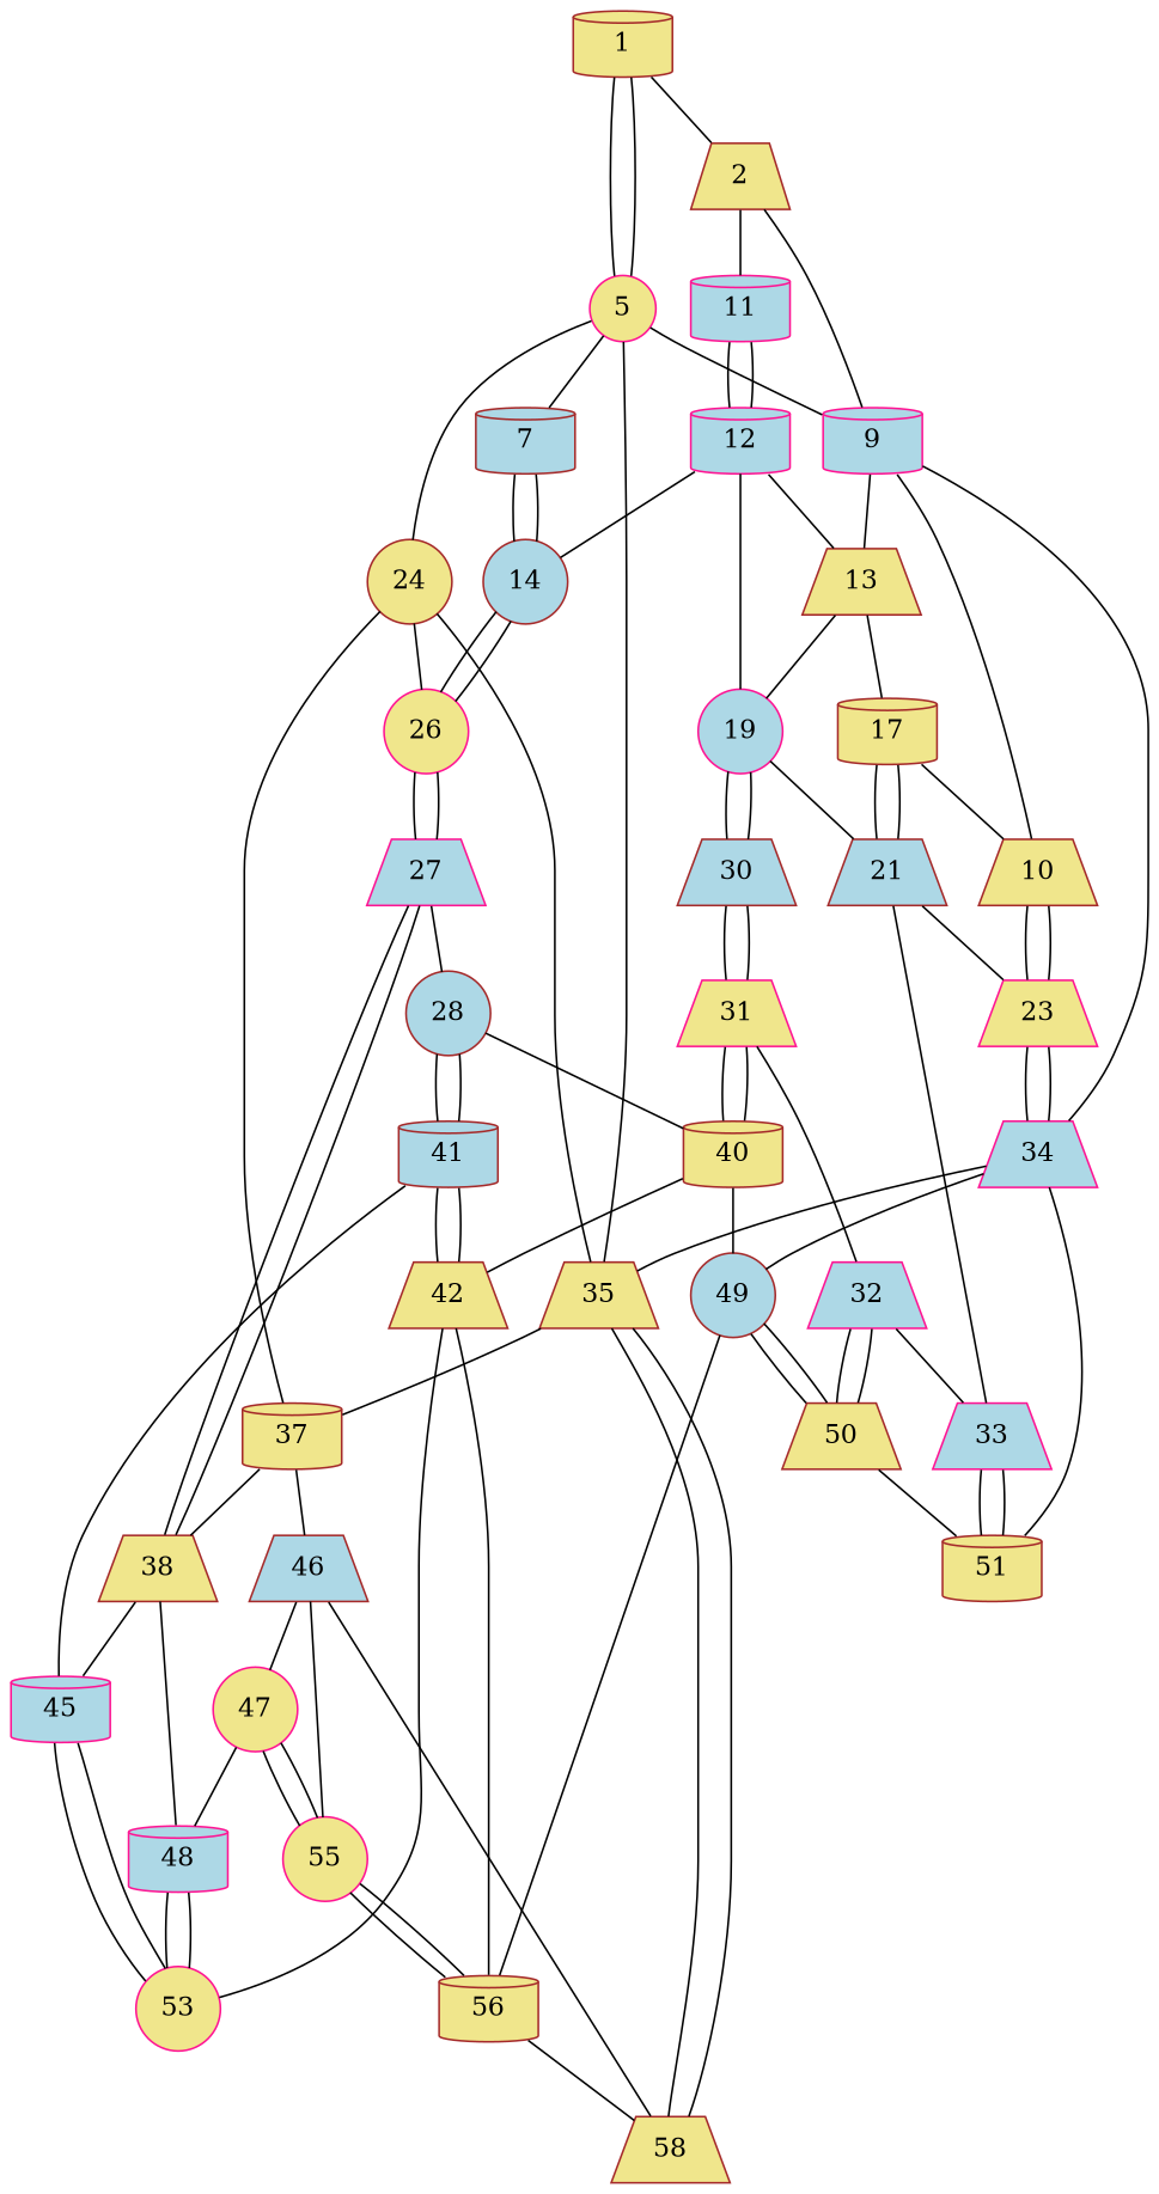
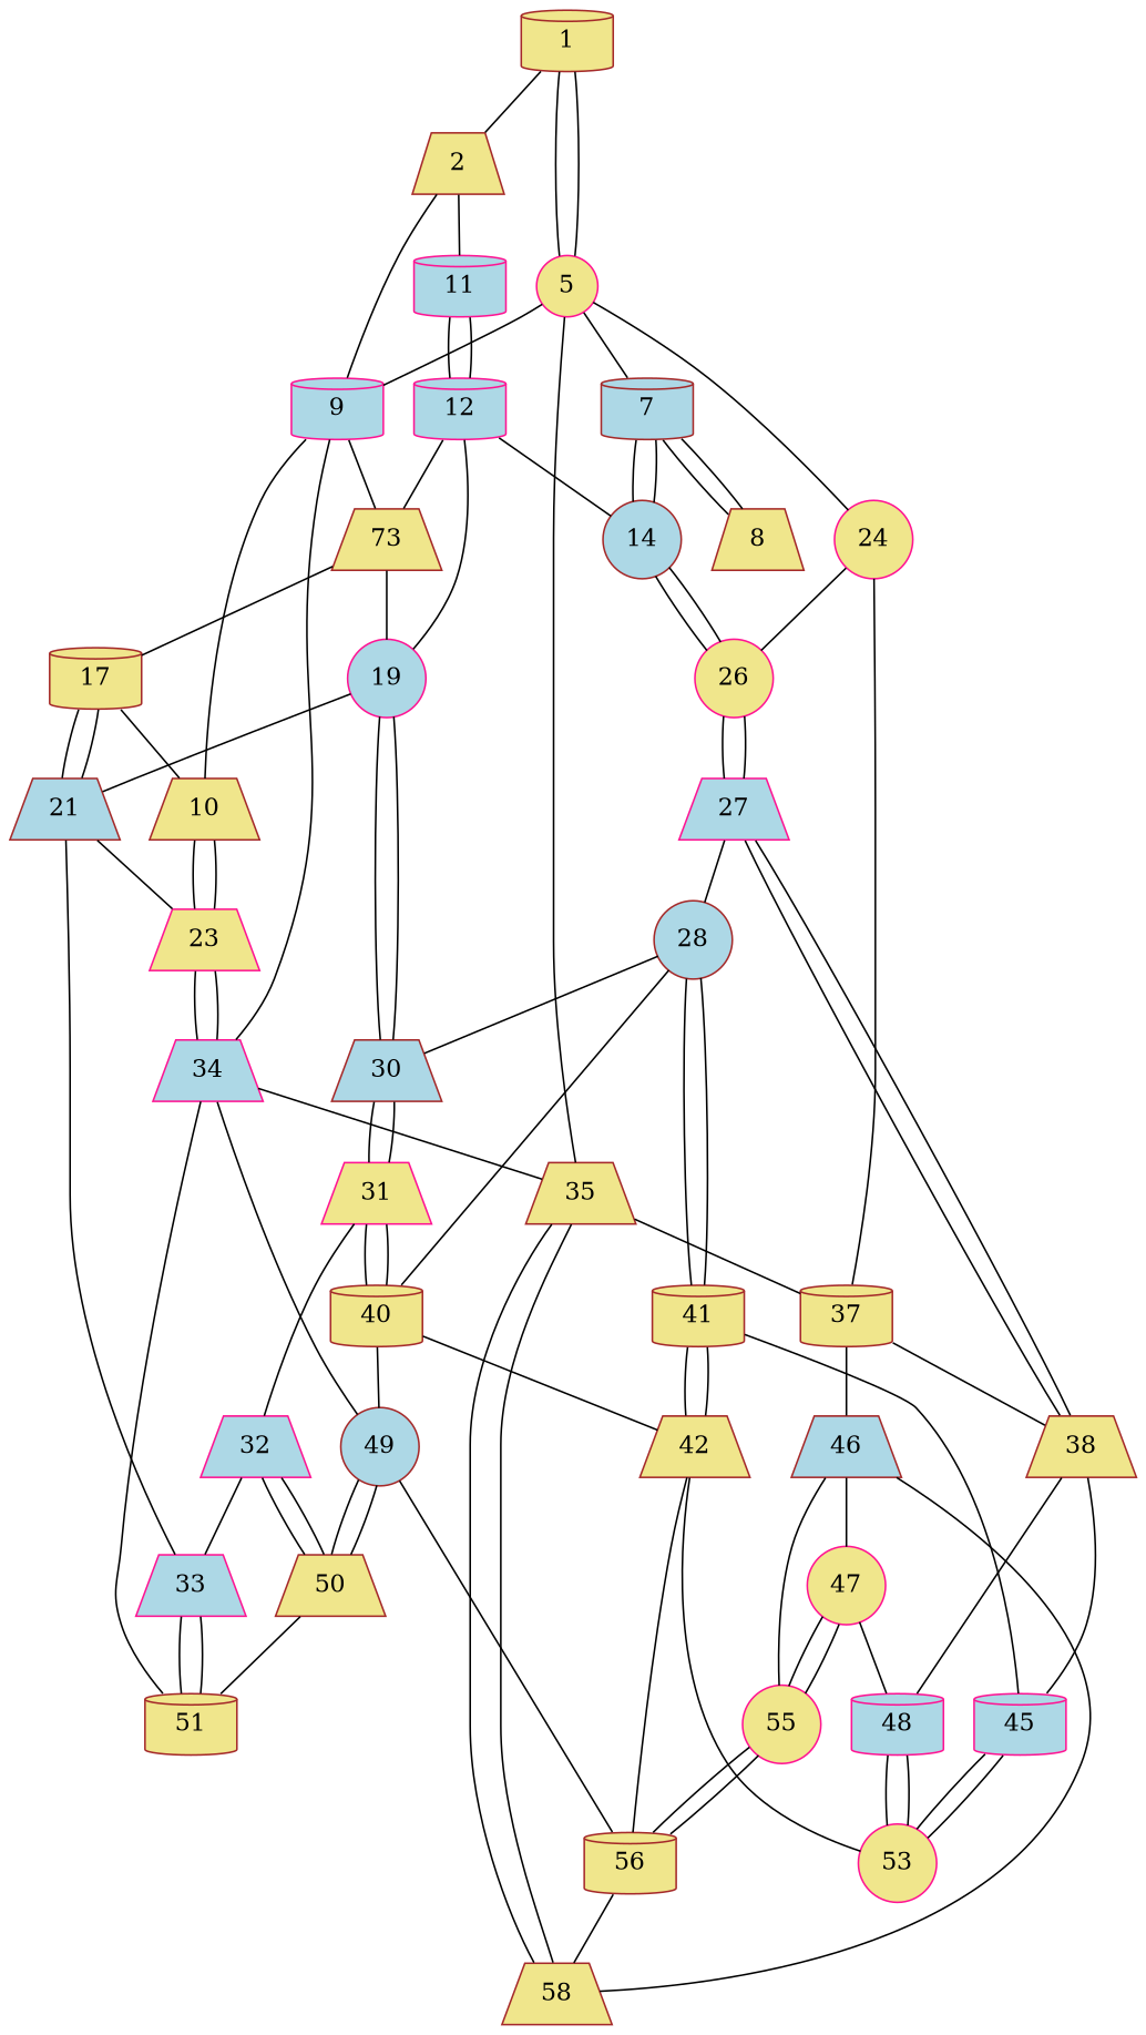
  graph {
    node [color=brown fillcolor=khaki shape=trapezium style=filled]
    1 [shape=cylinder]
    2 [super="+3"]
    5 [color=deeppink shape=circle super="+6"]
    9 [color=deeppink fillcolor=lightblue shape=cylinder super="+10"]
    11 [color=deeppink fillcolor=lightblue shape=cylinder]
    7 [fillcolor=lightblue shape=cylinder]
-   24 [shape=circle super="+25"]
+   24 [color=deeppink shape=circle super="+25"]
    35 [super="+36"]
-   13 [super="+16"]
+   13 [super="+16" label=73]
    n10 [label=10]
    34 [color=deeppink fillcolor=lightblue super="+52"]
    12 [color=deeppink fillcolor=lightblue shape=cylinder super="+15"]
+   8
    14 [fillcolor=lightblue shape=circle]
    26 [color=deeppink shape=circle]
    37 [shape=cylinder super="+39"]
    58
    19 [color=deeppink fillcolor=lightblue shape=circle super="+20"]
    17 [shape=cylinder]
    23 [color=deeppink]
    51 [shape=cylinder]
    49 [fillcolor=lightblue shape=circle super="+59"]
    21 [fillcolor=lightblue super="+22"]
    30 [fillcolor=lightblue]
    27 [color=deeppink fillcolor=lightblue]
    33 [color=deeppink fillcolor=lightblue]
    31 [color=deeppink]
    38 [super="+44"]
    46 [fillcolor=lightblue super="+57"]
    28 [fillcolor=lightblue shape=circle super="+29"]
    40 [shape=cylinder super="+43"]
-   41 [fillcolor=lightblue shape=cylinder]
+   41 [shape=cylinder]
    45 [color=deeppink fillcolor=lightblue shape=cylinder]
    48 [color=deeppink fillcolor=lightblue shape=cylinder]
    42 [super="+54"]
    32 [color=deeppink fillcolor=lightblue]
    50
    56 [shape=cylinder super="+60"]
    47 [color=deeppink shape=circle]
    55 [color=deeppink shape=circle]
    53 [color=deeppink shape=circle]
    1 -- 2
    1 -- 5
    1 -- 5
    2 -- 9
    2 -- 11
    5 -- 9
    5 -- 7
    5 -- 24
    5 -- 35
    9 -- 13
    9 -- n10
    9 -- 34
    11 -- 12
    11 -- 12
+   7 -- 8
+   7 -- 8
    7 -- 14
    7 -- 14
-   24 -- 35
    24 -- 26
    24 -- 37
    35 -- 37
    35 -- 58
    35 -- 58
    13 -- 19
    13 -- 17
    n10 -- 23
    n10 -- 23
    34 -- 35
    34 -- 51
    34 -- 49
    12 -- 13
    12 -- 14
    12 -- 19
    14 -- 26
    14 -- 26
    26 -- 27
    26 -- 27
    37 -- 38
    37 -- 46
    19 -- 21
    19 -- 30
    19 -- 30
    17 -- n10
    17 -- 21
    17 -- 21
    23 -- 34
    23 -- 34
    49 -- 50
    49 -- 50
    49 -- 56
    21 -- 23
    21 -- 33
    30 -- 31
    30 -- 31
    27 -- 38
    27 -- 38
    27 -- 28
    33 -- 51
    33 -- 51
    31 -- 40
    31 -- 40
    31 -- 32
    38 -- 45
    38 -- 48
    46 -- 58
    46 -- 47
    46 -- 55
+   28 -- 30
    28 -- 40
    28 -- 41
    28 -- 41
    40 -- 49
    40 -- 42
    41 -- 45
    41 -- 42
    41 -- 42
    45 -- 53
    45 -- 53
    48 -- 53
    48 -- 53
    42 -- 56
    42 -- 53
    32 -- 33
    32 -- 50
    32 -- 50
    50 -- 51
    56 -- 58
    47 -- 48
    47 -- 55
    47 -- 55
    55 -- 56
    55 -- 56
  }
